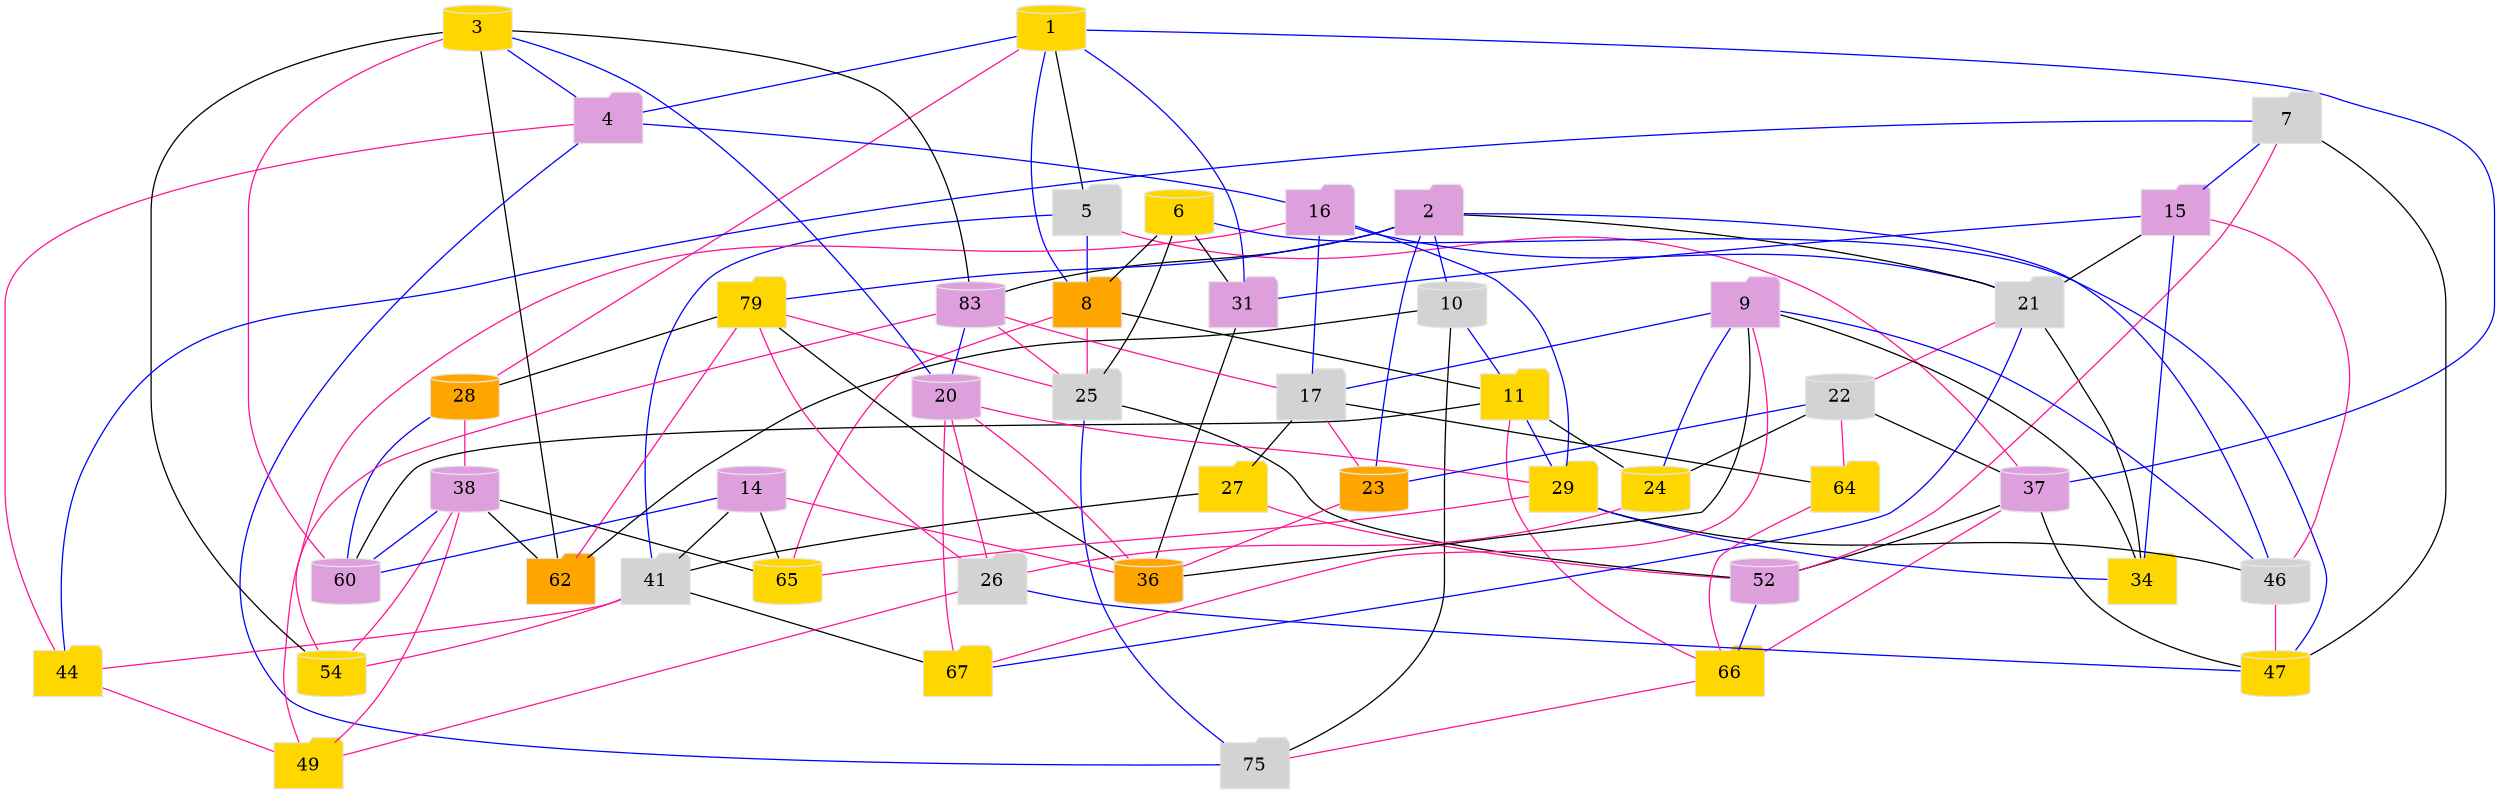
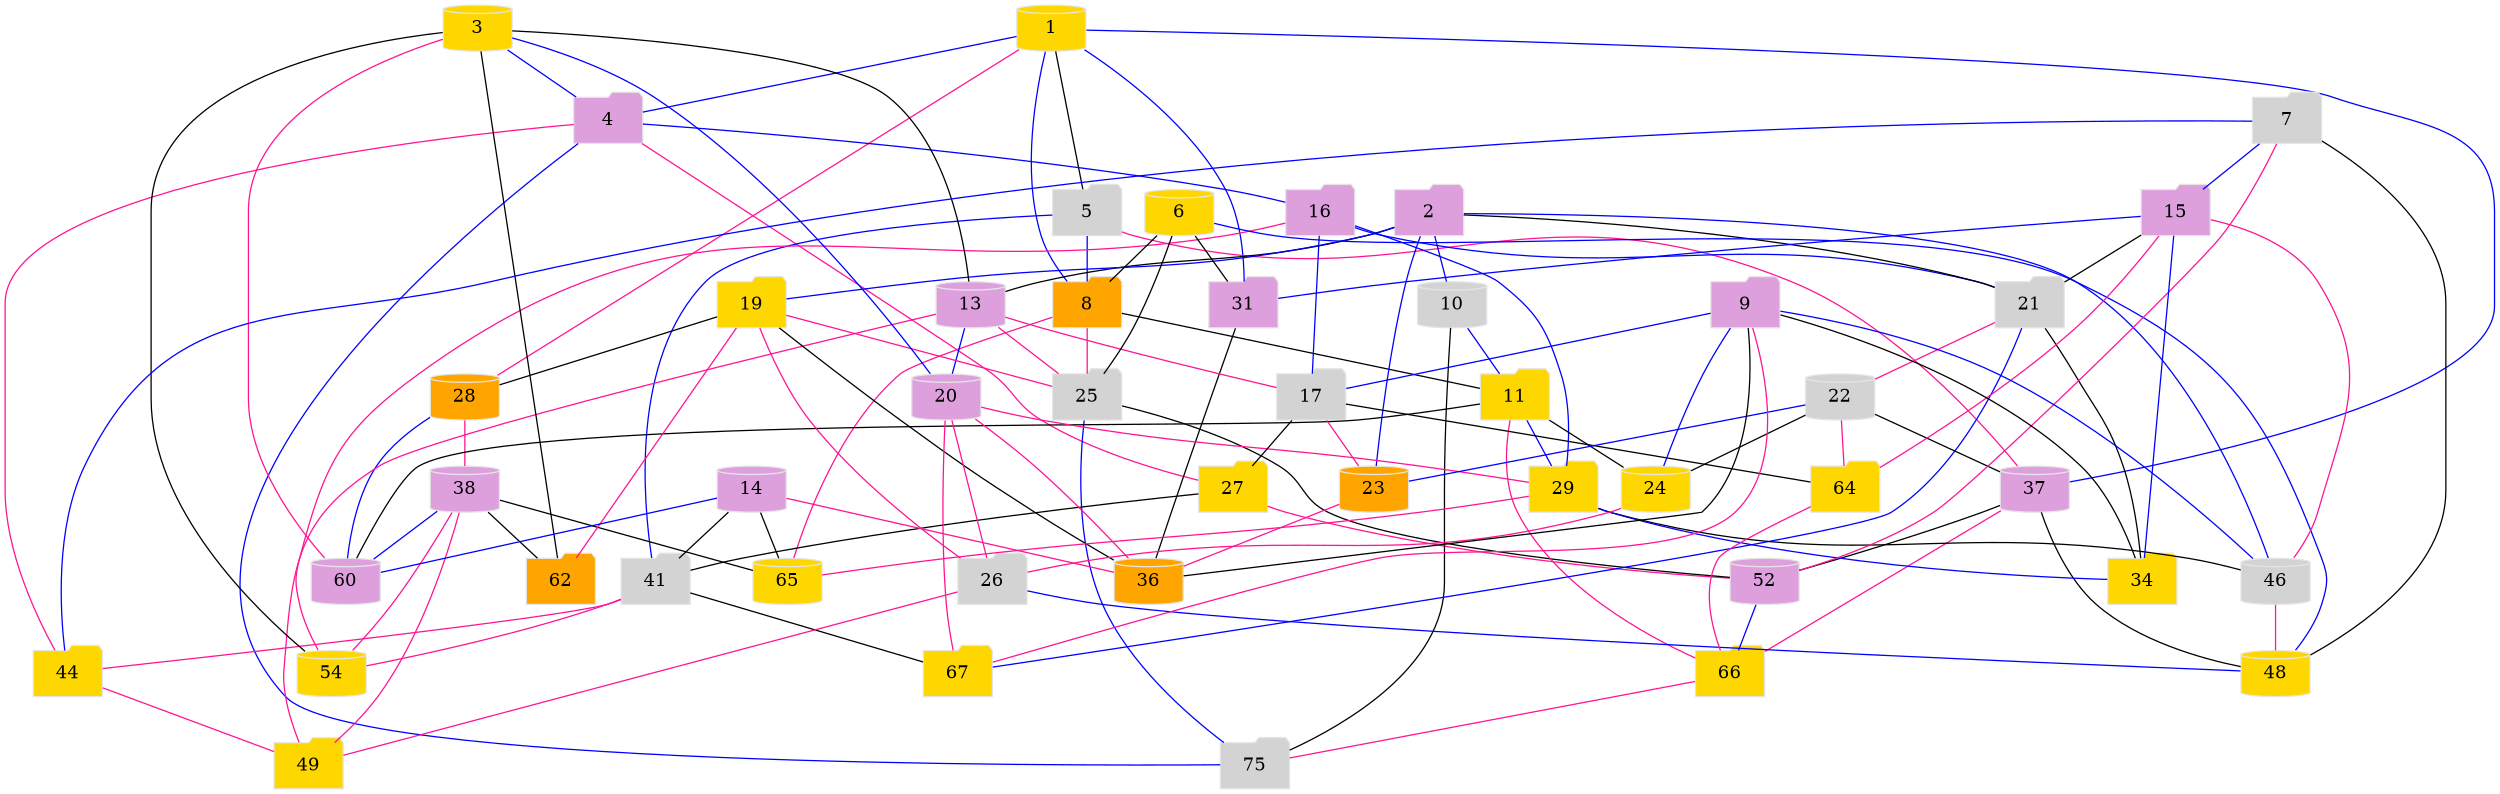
  graph {
    node [color=gray90 fillcolor=gold shape=folder style=filled]
    edge [color=deeppink]
    1 [shape=cylinder super="+39"]
    4 [fillcolor=plum super="+59"]
    5 [fillcolor=lightgrey]
    8 [fillcolor=orange super="+33"]
    28 [fillcolor=orange shape=cylinder]
    31 [fillcolor=plum]
    37 [fillcolor=plum shape=cylinder super="+45"]
    16 [fillcolor=plum super="+47"]
    27
    44
    75 [fillcolor=lightgrey]
    41 [fillcolor=lightgrey super="+57"]
    25 [fillcolor=lightgrey super="+76"]
    11 [super="+18"]
    65 [shape=cylinder]
    60 [fillcolor=plum shape=cylinder super="+68"]
    38 [fillcolor=plum shape=cylinder super="+56"]
    36 [fillcolor=orange shape=cylinder super="+63"]
-   48 [shape=cylinder super="+73" label=47]
+   48 [shape=cylinder super="+73"]
    52 [fillcolor=plum shape=cylinder super="+61"]
    66 [super="+69"]
    2 [fillcolor=plum super="+32"]
    10 [fillcolor=lightgrey shape=cylinder]
-   13 [fillcolor=plum shape=cylinder super="+53" label=83]
-   19 [super="+40" label=79]
+   13 [fillcolor=plum shape=cylinder super="+53"]
+   19 [super="+40"]
    21 [fillcolor=lightgrey super="+42"]
    23 [fillcolor=orange shape=cylinder]
    46 [fillcolor=lightgrey shape=cylinder super="+58"]
    62 [fillcolor=orange]
    20 [fillcolor=plum shape=cylinder super="+43"]
    17 [fillcolor=lightgrey super="+50"]
    49
    26 [fillcolor=lightgrey super="+30"]
    34
    67
    22 [fillcolor=lightgrey shape=cylinder super="+74"]
    3 [shape=cylinder super="+55"]
    54 [shape=cylinder]
    29 [super="+72"]
    6 [shape=cylinder]
    7 [fillcolor=lightgrey super="+70"]
    15 [fillcolor=plum super="+71"]
    64
    24 [shape=cylinder super="+35"]
    9 [fillcolor=plum super="+12"]
    14 [fillcolor=plum shape=cylinder]
    1 -- 4 [color=blue]
    1 -- 5 [color=black]
    1 -- 8 [color=blue]
    1 -- 28
    1 -- 31 [color=blue]
    1 -- 37 [color=blue]
    4 -- 16 [color=blue]
+   4 -- 27
    4 -- 44
    4 -- 75 [color=blue]
    5 -- 8 [color=blue]
    5 -- 37
    5 -- 41 [color=blue]
    8 -- 25
    8 -- 11 [color=black]
    8 -- 65
    28 -- 60 [color=blue]
    28 -- 38
    31 -- 36 [color=black]
    37 -- 48 [color=black]
    37 -- 52 [color=black]
    37 -- 66
    16 -- 21 [color=blue]
    16 -- 17 [color=blue]
    16 -- 54
    16 -- 29 [color=blue]
    27 -- 41 [color=black]
    27 -- 52
    44 -- 49
    41 -- 44
    41 -- 67 [color=black]
    41 -- 54
    25 -- 75 [color=blue]
    25 -- 52 [color=black]
    11 -- 60 [color=black]
    11 -- 66
    11 -- 29 [color=blue]
    11 -- 24 [color=black]
    38 -- 65 [color=black]
    38 -- 60 [color=blue]
    38 -- 62 [color=black]
    38 -- 49
    38 -- 54
    52 -- 66 [color=blue weight=2]
    66 -- 75
    2 -- 10 [color=blue]
    2 -- 13 [color=black]
    2 -- 19 [color=blue]
    2 -- 21 [color=black]
    2 -- 23 [color=blue]
    2 -- 46 [color=blue]
    10 -- 75 [color=black]
    10 -- 11 [color=blue]
-   10 -- 62 [color=black]
    13 -- 25
    13 -- 20 [color=blue]
    13 -- 17
    13 -- 49
    19 -- 28 [color=black]
    19 -- 25
    19 -- 36 [color=black]
    19 -- 62
    19 -- 26
    21 -- 34 [color=black]
    21 -- 67 [color=blue]
    21 -- 22
    23 -- 36
    46 -- 48
    20 -- 36
    20 -- 26
    20 -- 67
    20 -- 29
    17 -- 27 [color=black]
    17 -- 23
    17 -- 64 [color=black]
    26 -- 48 [color=blue]
    26 -- 49
    22 -- 37 [color=black]
    22 -- 23 [color=blue]
    22 -- 64
    22 -- 24 [color=black weight=2]
    3 -- 4 [color=blue]
    3 -- 60
    3 -- 13 [color=black]
    3 -- 62 [color=black]
    3 -- 20 [color=blue]
    3 -- 54 [color=black]
    29 -- 65
    29 -- 46 [color=black]
    29 -- 34 [color=blue]
    6 -- 8 [color=black]
    6 -- 31 [color=black]
    6 -- 25 [color=black]
    6 -- 48 [color=blue]
    7 -- 44 [color=blue]
    7 -- 48 [color=black]
    7 -- 52
    7 -- 15 [color=blue]
    15 -- 31 [color=blue]
    15 -- 21 [color=black]
    15 -- 46
    15 -- 34 [color=blue]
+   15 -- 64
    64 -- 66
    24 -- 26 [weight=2]
    9 -- 36 [color=black]
    9 -- 46 [color=blue]
    9 -- 17 [color=blue]
    9 -- 34 [color=black]
    9 -- 67
    9 -- 24 [color=blue]
    14 -- 41 [color=black]
    14 -- 65 [color=black]
    14 -- 60 [color=blue]
    14 -- 36
  }
